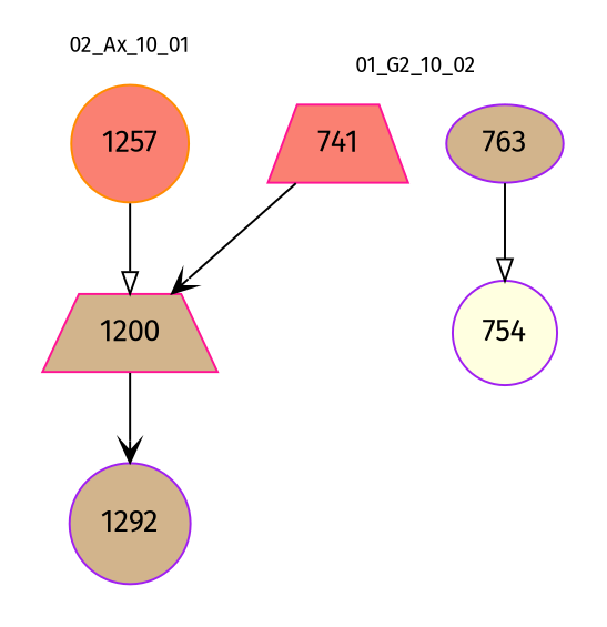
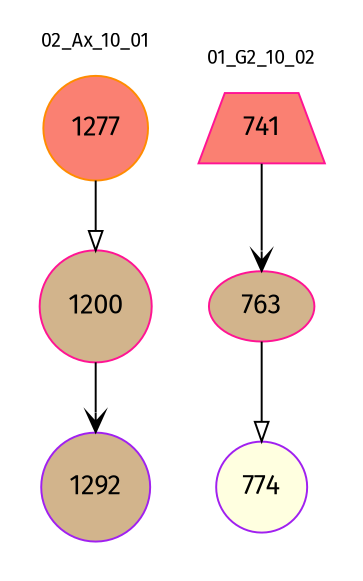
  digraph {
    fontname="Fira Sans"
    node [color=deeppink fillcolor=tan fontname="Fira Sans" shape=circle style=filled]
    edge [arrowhead=onormal color=black fontname="Fira Sans"]
-   n1 [color=darkorange fillcolor=salmon label=1257]
-   n2 [label=1200 shape=trapezium]
+   n1 [color=darkorange fillcolor=salmon label=1277]
+   n2 [label=1200]
    n3 [color=purple label=1292]
    n4 [fillcolor=salmon label=741 shape=trapezium]
-   n5 [color=purple label=763 shape=ellipse]
-   n6 [color=purple fillcolor=lightyellow label=754]
+   n5 [label=763 shape=ellipse]
+   n6 [color=purple fillcolor=lightyellow label=774]
    subgraph cluster_1 {
      color=white
      fontsize=10
      label="02_Ax_10_01"
      n1
      n2
      n3
    }
    subgraph cluster_2 {
      color=white
      fontsize=10
      label="01_G2_10_02"
      n4
      n5
      n6
    }
    n1 -> n2
    n2 -> n3 [arrowhead=vee]
-   n4 -> n2 [arrowhead=vee]
+   n4 -> n5 [arrowhead=vee]
    n5 -> n6
  }
